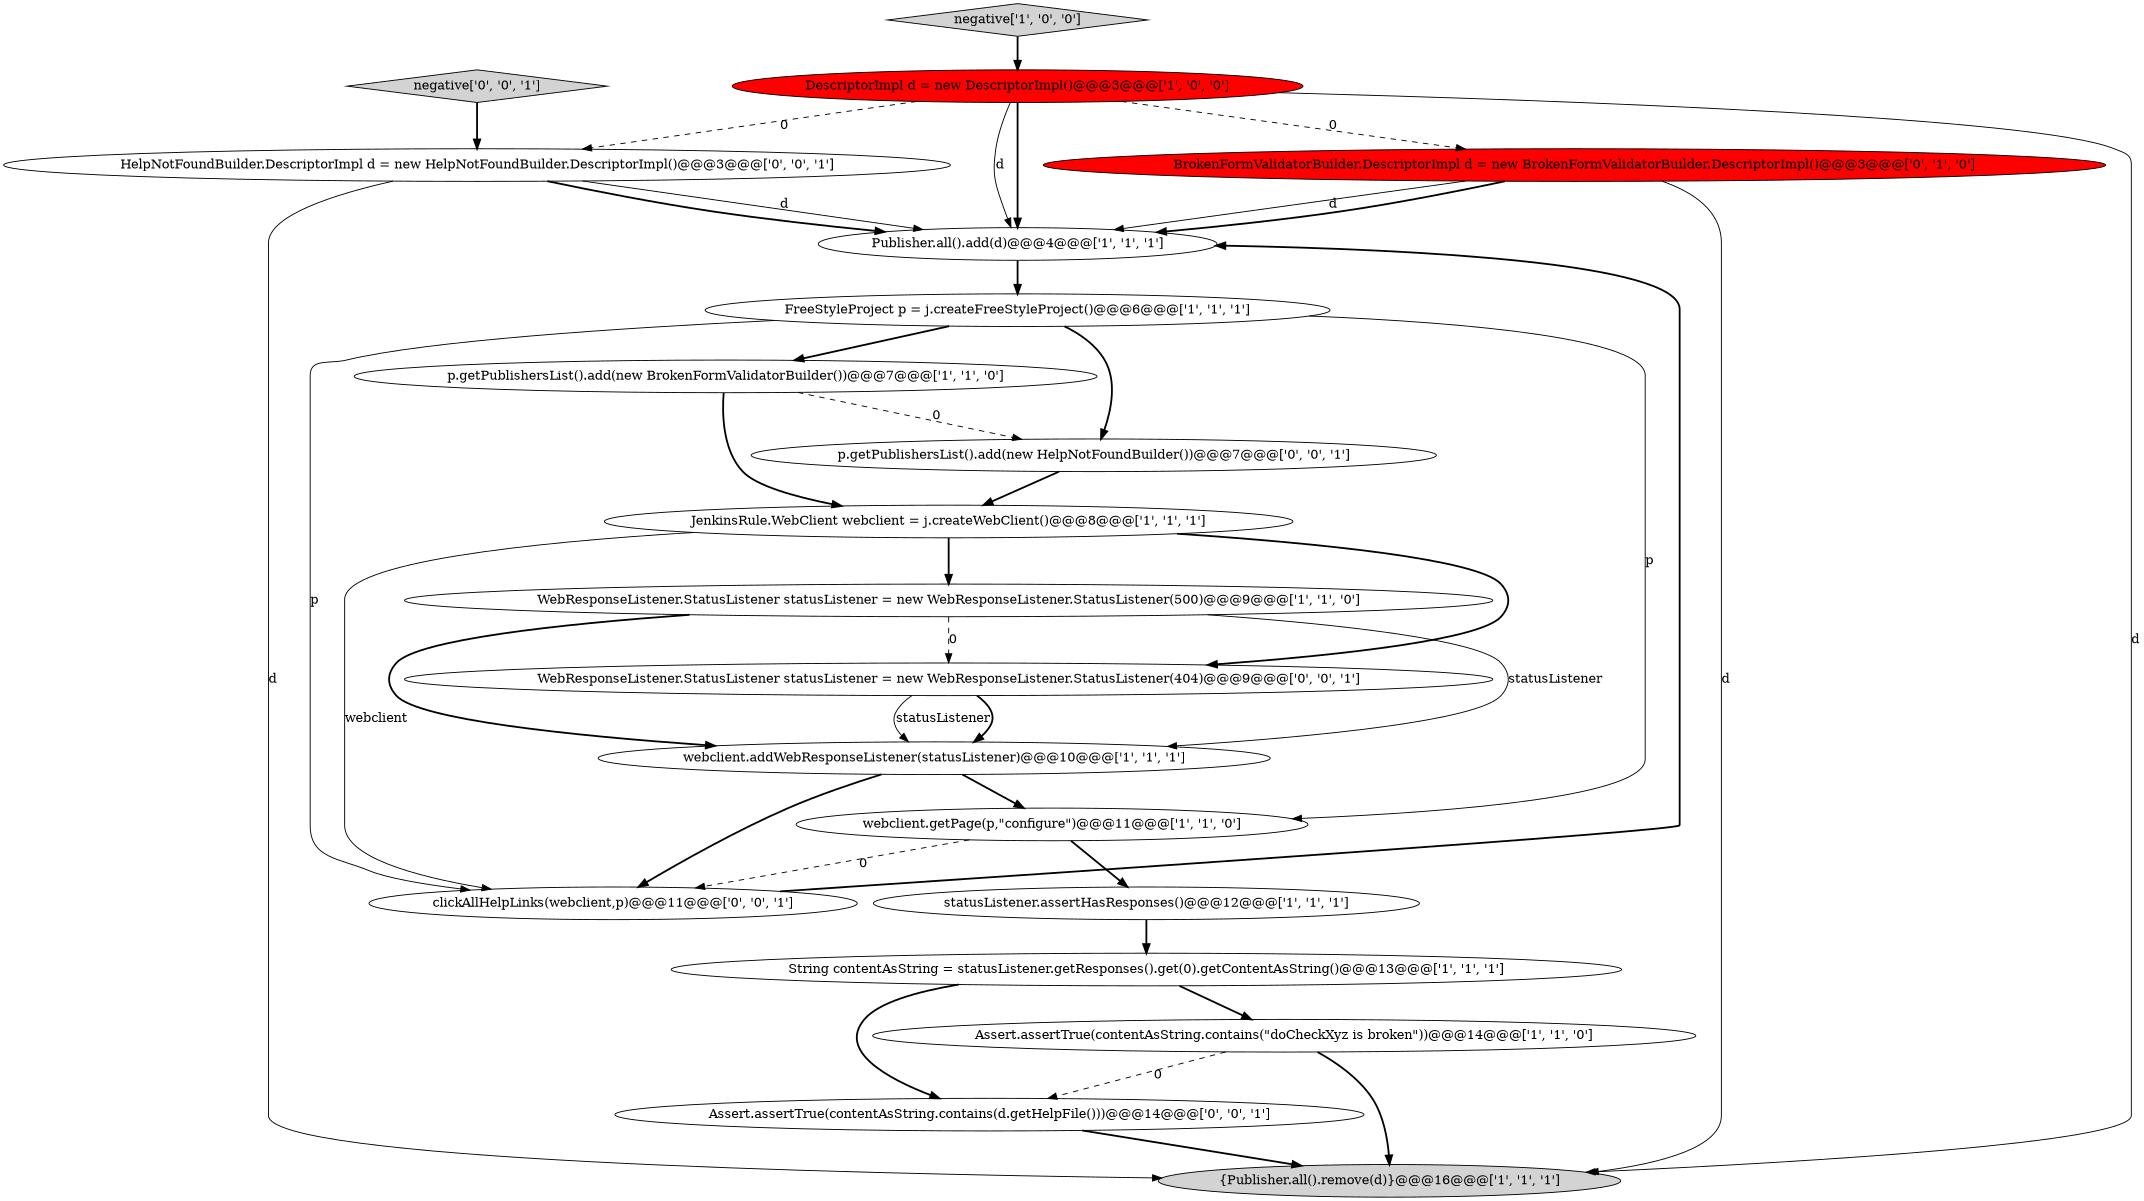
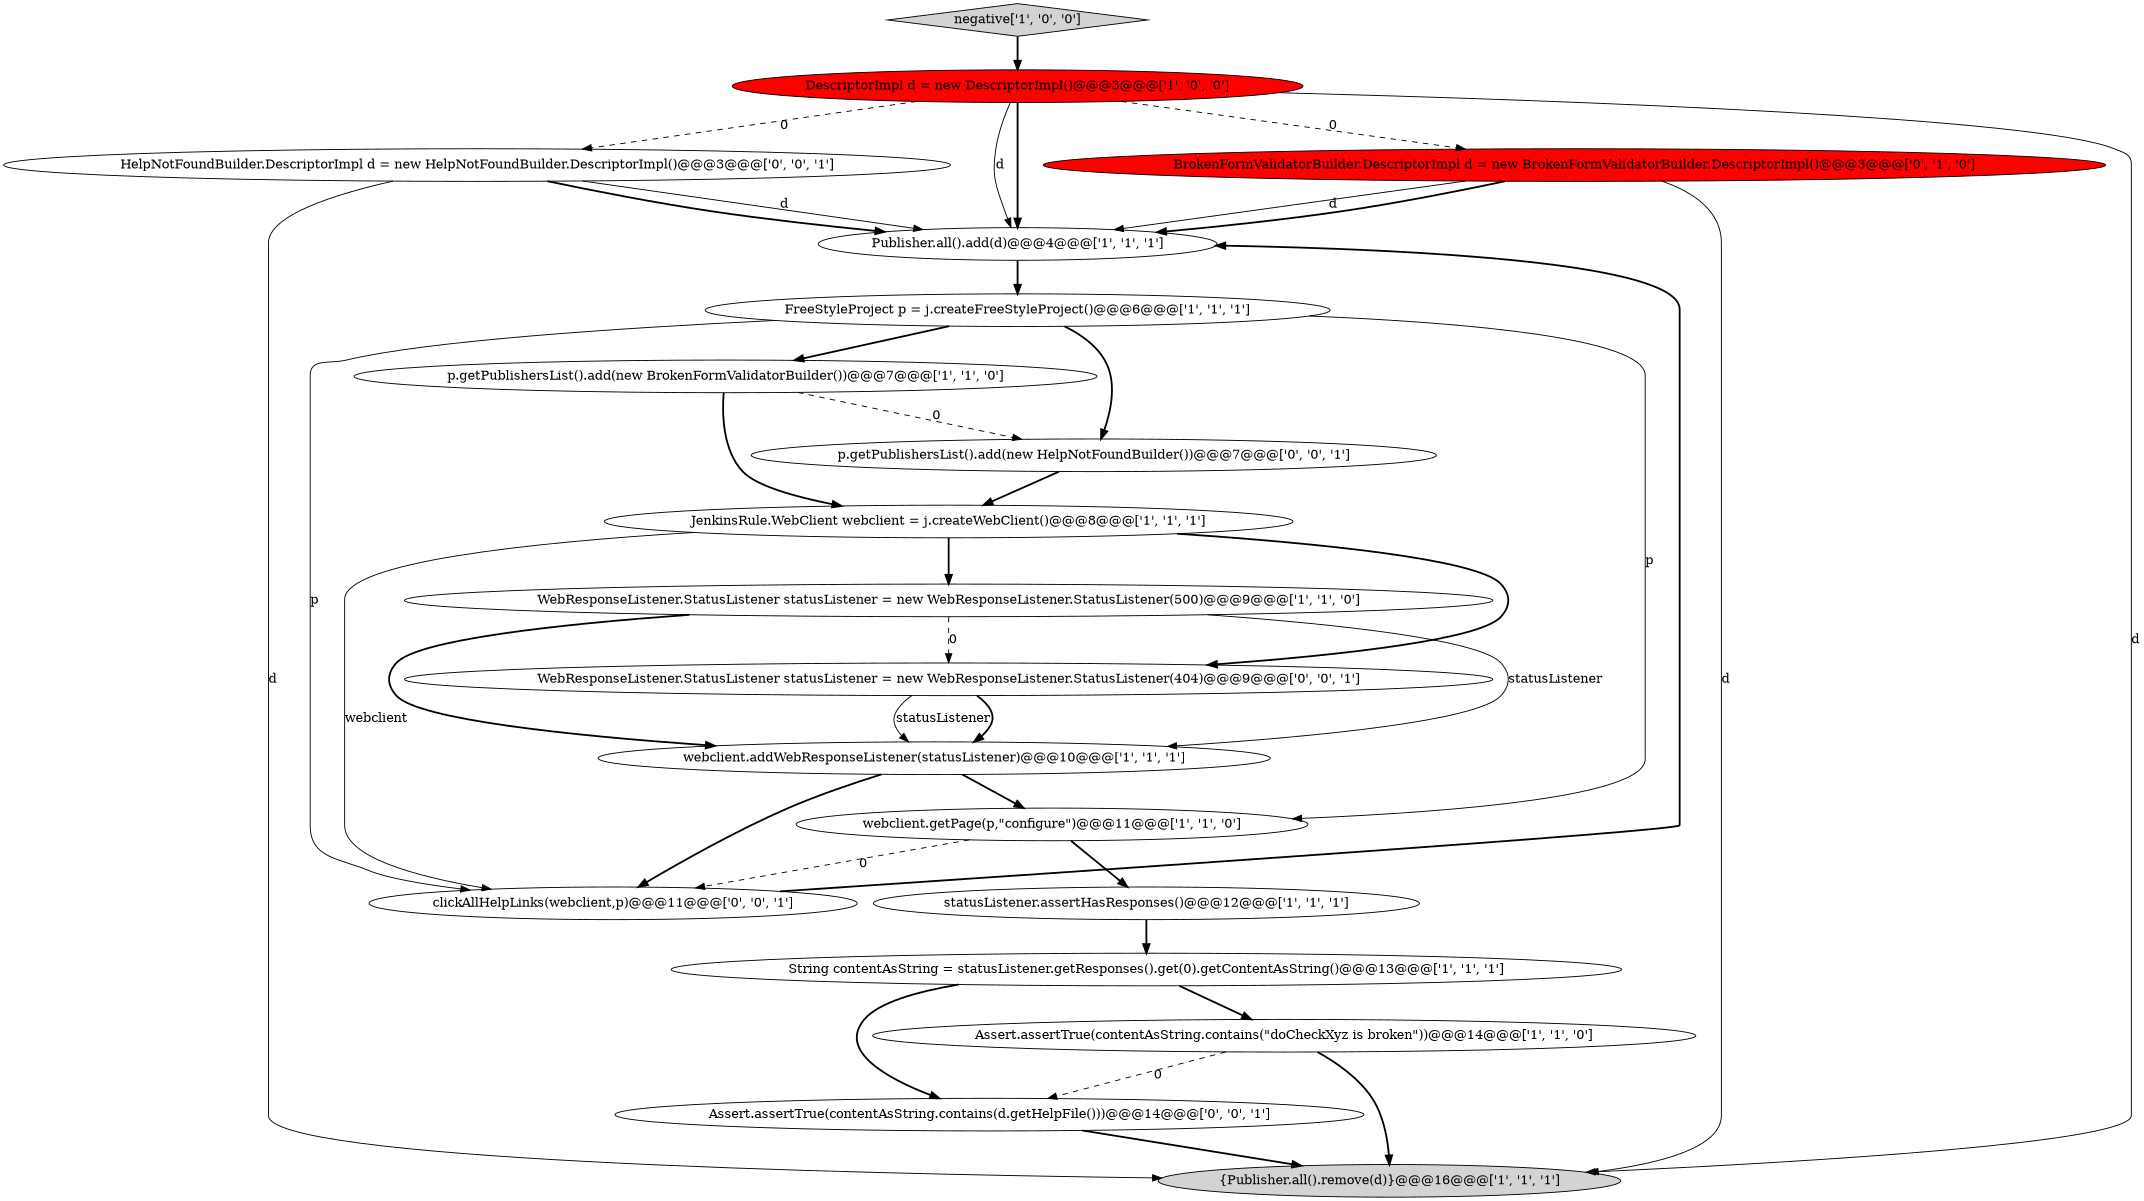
  digraph {
    node [fillcolor=white shape=ellipse style=filled]
    edge [style=bold]
    n1 [fillcolor=lightgray label="negative['1', '0', '0']" shape=diamond]
    n2 [fillcolor=red label="DescriptorImpl d = new DescriptorImpl()@@@3@@@['1', '0', '0']"]
    n3 [label="Publisher.all().add(d)@@@4@@@['1', '1', '1']"]
    n4 [fillcolor=lightgray label="{Publisher.all().remove(d)}@@@16@@@['1', '1', '1']"]
    n5 [fillcolor=red label="BrokenFormValidatorBuilder.DescriptorImpl d = new BrokenFormValidatorBuilder.DescriptorImpl()@@@3@@@['0', '1', '0']"]
    n6 [label="HelpNotFoundBuilder.DescriptorImpl d = new HelpNotFoundBuilder.DescriptorImpl()@@@3@@@['0', '0', '1']"]
    n7 [label="p.getPublishersList().add(new HelpNotFoundBuilder())@@@7@@@['0', '0', '1']"]
    n8 [label="JenkinsRule.WebClient webclient = j.createWebClient()@@@8@@@['1', '1', '1']"]
    n9 [label="clickAllHelpLinks(webclient,p)@@@11@@@['0', '0', '1']"]
    n10 [label="WebResponseListener.StatusListener statusListener = new WebResponseListener.StatusListener(404)@@@9@@@['0', '0', '1']"]
    n11 [label="WebResponseListener.StatusListener statusListener = new WebResponseListener.StatusListener(500)@@@9@@@['1', '1', '0']"]
    n12 [label="FreeStyleProject p = j.createFreeStyleProject()@@@6@@@['1', '1', '1']"]
    n13 [label="webclient.addWebResponseListener(statusListener)@@@10@@@['1', '1', '1']"]
    n14 [label="String contentAsString = statusListener.getResponses().get(0).getContentAsString()@@@13@@@['1', '1', '1']"]
    n15 [label="Assert.assertTrue(contentAsString.contains(\"doCheckXyz is broken\"))@@@14@@@['1', '1', '0']"]
    n16 [label="Assert.assertTrue(contentAsString.contains(d.getHelpFile()))@@@14@@@['0', '0', '1']"]
-   n17 [fillcolor=lightgray label="negative['0', '0', '1']" shape=diamond]
    n18 [label="webclient.getPage(p,\"configure\")@@@11@@@['1', '1', '0']"]
    n19 [label="p.getPublishersList().add(new BrokenFormValidatorBuilder())@@@7@@@['1', '1', '0']"]
    n20 [label="statusListener.assertHasResponses()@@@12@@@['1', '1', '1']"]
    n1 -> n2
    n2 -> n3 [label=d style=solid]
    n2 -> n3
    n2 -> n4 [label=d style=solid]
    n2 -> n5 [label=0 style=dashed]
    n2 -> n6 [label=0 style=dashed]
    n3 -> n12
    n5 -> n3 [label=d style=solid]
    n5 -> n3
    n5 -> n4 [label=d style=solid]
    n6 -> n3 [label=d style=solid]
    n6 -> n3
    n6 -> n4 [label=d style=solid]
    n7 -> n8
    n8 -> n9 [label=webclient style=solid]
    n8 -> n10
    n8 -> n11
    n9 -> n3
    n10 -> n13 [label=statusListener style=solid]
    n10 -> n13
    n11 -> n10 [label=0 style=dashed]
    n11 -> n13 [label=statusListener style=solid]
    n11 -> n13
    n12 -> n7
    n12 -> n9 [label=p style=solid]
    n12 -> n18 [label=p style=solid]
    n12 -> n19
    n13 -> n9
    n13 -> n18
    n14 -> n15
    n14 -> n16
    n15 -> n4
    n15 -> n16 [label=0 style=dashed]
    n16 -> n4
-   n17 -> n6
    n18 -> n9 [label=0 style=dashed]
    n18 -> n20
    n19 -> n7 [label=0 style=dashed]
    n19 -> n8
    n20 -> n14
  }
